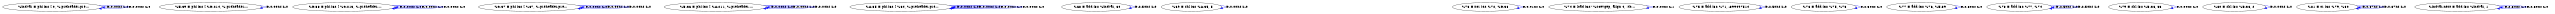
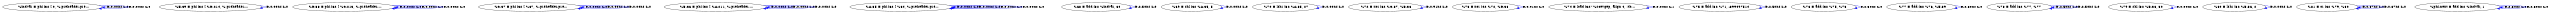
  digraph {
    edge [color=blue]
    n1 [label="  %indvar = phi i32 [ 0, %.preheader.pre..."]
    n2 [label="  %E.39 = phi i32 [ %D.214, %.preheader...."]
    n3 [label="  %D.38 = phi i32 [ %C.213, %.preheader...."]
    n4 [label="  %C.37 = phi i32 [ %67, %.preheader.pre..."]
    n5 [label="  %B.36 = phi i32 [ %A.211, %.preheader...."]
    n6 [label="  %A.35 = phi i32 [ %64, %.preheader.pre..."]
    n7 [label="  %68 = add i32 %indvar, 60"]
    n8 [label="  %69 = shl i32 %A.35, 5"]
+   n9 [label="  %70 = lshr i32 %A.35, 27"]
+   n10 [label="  %72 = xor i32 %C.37, %B.36"]
    n11 [label="%73 = xor i42 %72, %D.38"]
    n12 [label="  %74 = load i32* %scevgep, align 4, !tb..."]
    n13 [label="  %75 = add i32 %71, -899497514"]
    n14 [label="  %76 = add i32 %75, %73"]
    n15 [label="  %77 = add i32 %76, %E.39"]
-   n16 [label="  %78 = add i32 %77, %74"]
-   n17 [label="%79 = shl i32 %B.36, 33"]
-   n18 [label="%80 = shl i32 %B.36, 2"]
+   n16 [label="%78 = add i32 %77, %77"]
+   n17 [label="  %79 = shl i32 %B.36, 30"]
+   n18 [label="  %80 = lshr i32 %B.36, 2"]
    n19 [label="  %81 = or i32 %79, %80"]
-   n20 [label="  %indvar.next = add i32 %indvar, 1"]
+   n20 [label="%phi.next = add i32 %indvar, 1"]
    n1 -> n1 [label="D:0.00ns L:0"]
    n1 -> n1 [label="D:0.00ns L:0"]
    n2 -> n2 [label="D:0.00ns L:0"]
    n3 -> n3 [label="D:0.00ns L:0"]
    n3 -> n3 [label="D:0.00ns L:0"]
    n3 -> n3 [label="D:0.00ns L:0"]
    n4 -> n4 [label="D:0.00ns L:0"]
    n4 -> n4 [label="D:0.00ns L:0"]
    n4 -> n4 [label="D:0.00ns L:0"]
    n5 -> n5 [label="D:0.00ns L:0"]
    n5 -> n5 [label="D:0.00ns L:0"]
    n5 -> n5 [label="D:0.00ns L:0"]
    n6 -> n6 [label="D:0.00ns L:0"]
    n6 -> n6 [label="D:0.00ns L:0"]
    n6 -> n6 [label="D:0.00ns L:0"]
    n6 -> n6 [label="D:0.00ns L:0"]
    n7 -> n7 [label="D:2.50ns L:0"]
    n8 -> n8 [label="D:0.00ns L:0"]
+   n9 -> n9 [label="D:0.00ns L:0"]
+   n10 -> n10 [label="D:0.91ns L:0"]
    n11 -> n11 [label="D:0.91ns L:0"]
    n12 -> n12 [label="D:0.00ns L:1"]
    n13 -> n13 [label="D:2.50ns L:0"]
    n14 -> n14 [label="D:2.50ns L:0"]
    n15 -> n15 [label="D:2.50ns L:0"]
    n16 -> n16 [label="D:2.50ns L:0"]
    n16 -> n16 [label="D:2.50ns L:0"]
    n17 -> n17 [label="D:0.00ns L:0"]
    n18 -> n18 [label="D:0.00ns L:0"]
    n19 -> n19 [label="D:0.87ns L:0"]
    n19 -> n19 [label="D:0.87ns L:0"]
    n20 -> n20 [label="D:2.50ns L:0"]
    n20 -> n20 [label="D:2.50ns L:0"]
  }
